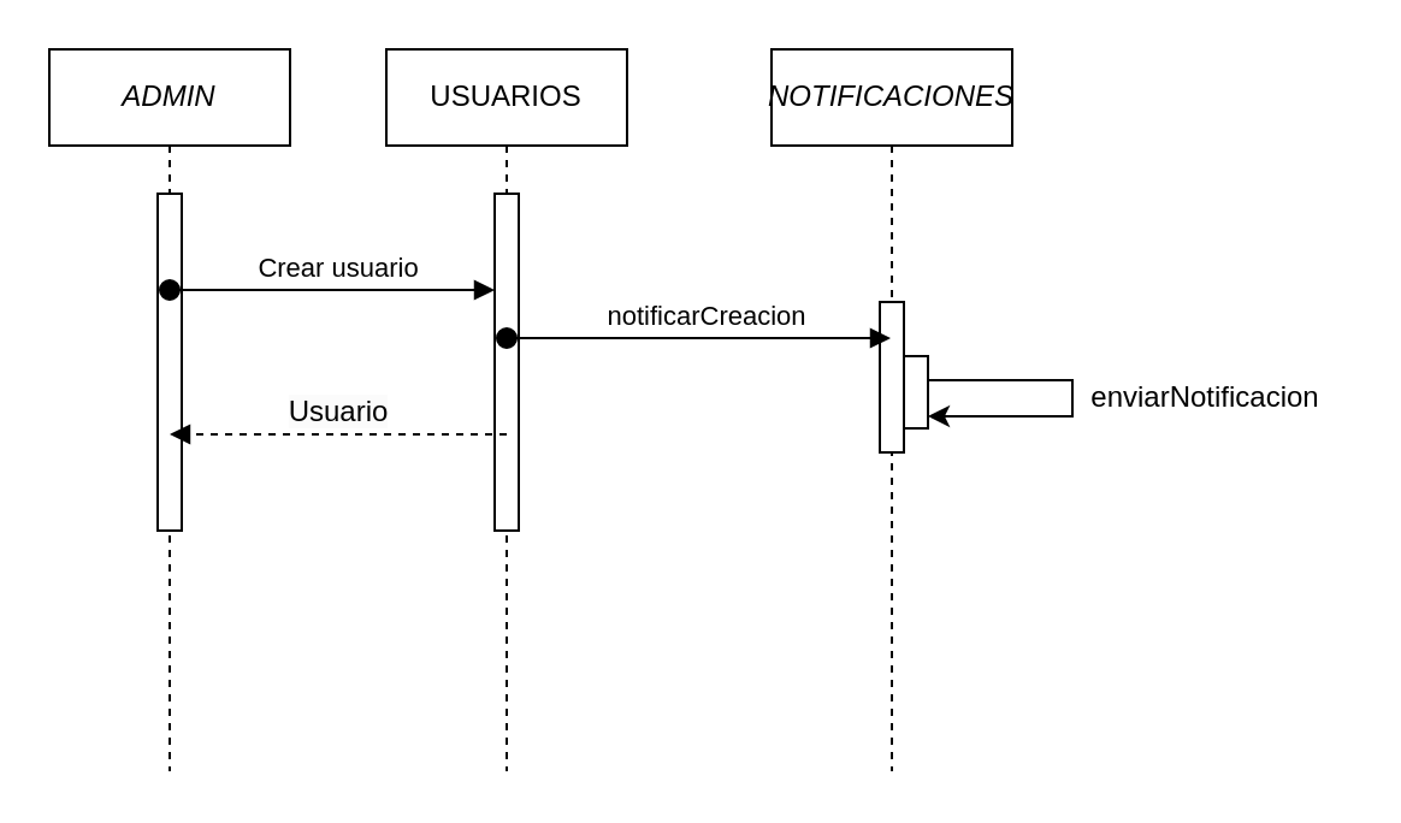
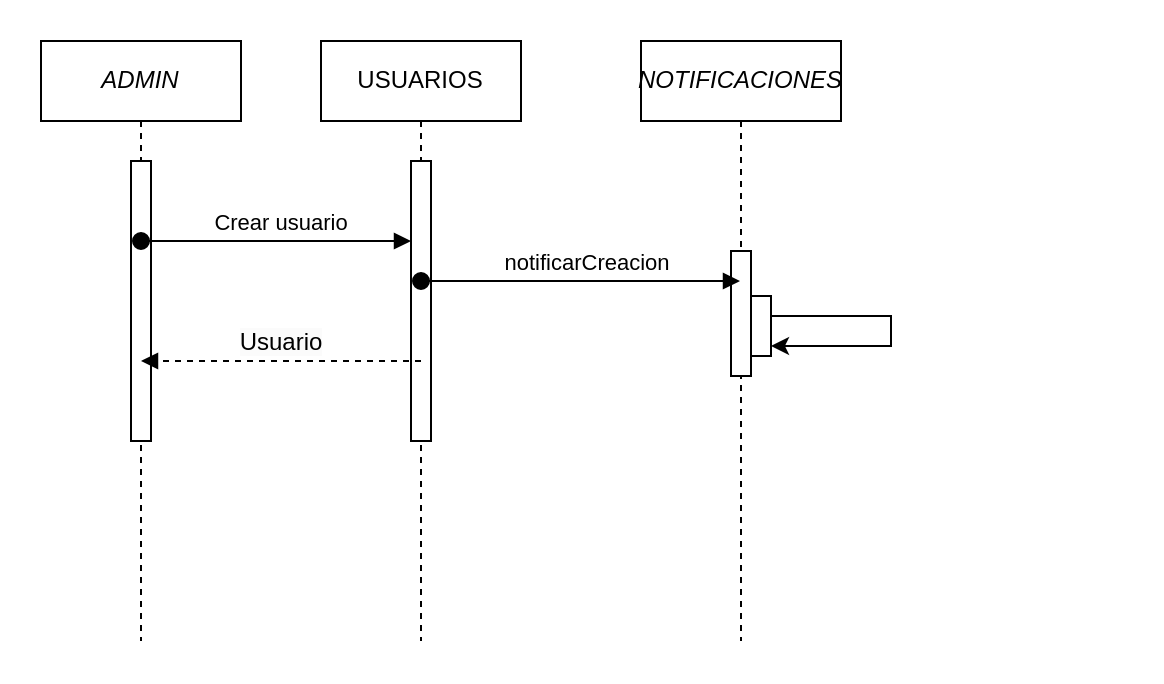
  <mxCell id="0" />
  <mxCell id="1" parent="0" />
  <mxCell id="2" value="&lt;span style=&quot;text-wrap: nowrap;&quot;&gt;USUARIOS&lt;/span&gt;" style="shape=umlLifeline;perimeter=lifelinePerimeter;whiteSpace=wrap;html=1;container=1;dropTarget=0;collapsible=0;recursiveResize=0;outlineConnect=0;portConstraint=eastwest;newEdgeStyle={&quot;curved&quot;:0,&quot;rounded&quot;:0};" parent="1" vertex="1"><mxGeometry x="160" y="20" width="100" height="300" as="geometry" /></mxCell>
  <mxCell id="3" value="" style="html=1;points=[[0,0,0,0,5],[0,1,0,0,-5],[1,0,0,0,5],[1,1,0,0,-5]];perimeter=orthogonalPerimeter;outlineConnect=0;targetShapes=umlLifeline;portConstraint=eastwest;newEdgeStyle={&quot;curved&quot;:0,&quot;rounded&quot;:0};" parent="2" vertex="1"><mxGeometry x="45" y="60" width="10" height="140" as="geometry" /></mxCell>
  <mxCell id="4" value="&lt;span style=&quot;font-style: italic; text-wrap: nowrap;&quot;&gt;NOTIFICACIONES&lt;/span&gt;" style="shape=umlLifeline;perimeter=lifelinePerimeter;whiteSpace=wrap;html=1;container=1;dropTarget=0;collapsible=0;recursiveResize=0;outlineConnect=0;portConstraint=eastwest;newEdgeStyle={&quot;curved&quot;:0,&quot;rounded&quot;:0};" parent="1" vertex="1"><mxGeometry x="320" y="20" width="100" height="300" as="geometry" /></mxCell>
  <mxCell id="5" value="" style="html=1;points=[[0,0,0,0,5],[0,1,0,0,-5],[1,0,0,0,5],[1,1,0,0,-5]];perimeter=orthogonalPerimeter;outlineConnect=0;targetShapes=umlLifeline;portConstraint=eastwest;newEdgeStyle={&quot;curved&quot;:0,&quot;rounded&quot;:0};" parent="4" vertex="1"><mxGeometry x="45" y="105" width="10" height="50" as="geometry" /></mxCell>
  <mxCell id="6" value="" style="html=1;points=[[0,0,0,0,5],[0,1,0,0,-5],[1,0,0,0,5],[1,1,0,0,-5]];perimeter=orthogonalPerimeter;outlineConnect=0;targetShapes=umlLifeline;portConstraint=eastwest;newEdgeStyle={&quot;curved&quot;:0,&quot;rounded&quot;:0};" vertex="1" parent="4"><mxGeometry x="45" y="105" width="10" height="62.5" as="geometry" /></mxCell>
  <mxCell id="7" value="" style="html=1;points=[[0,0,0,0,5],[0,1,0,0,-5],[1,0,0,0,5],[1,1,0,0,-5]];perimeter=orthogonalPerimeter;outlineConnect=0;targetShapes=umlLifeline;portConstraint=eastwest;newEdgeStyle={&quot;curved&quot;:0,&quot;rounded&quot;:0};" vertex="1" parent="4"><mxGeometry x="55" y="127.5" width="10" height="30" as="geometry" /></mxCell>
  <mxCell id="8" value="" style="edgeStyle=orthogonalEdgeStyle;rounded=0;orthogonalLoop=1;jettySize=auto;html=1;curved=0;entryX=1;entryY=1;entryDx=0;entryDy=-5;entryPerimeter=0;" edge="1" parent="4" target="7"><mxGeometry relative="1" as="geometry"><mxPoint x="65" y="137.5" as="sourcePoint" /><mxPoint x="145" y="137.5" as="targetPoint" /><Array as="points"><mxPoint x="125" y="137.5" /><mxPoint x="125" y="152.5" /></Array></mxGeometry></mxCell>
  <mxCell id="9" value="&lt;span style=&quot;font-style: italic; text-wrap: nowrap;&quot;&gt;ADMIN&lt;/span&gt;" style="shape=umlLifeline;perimeter=lifelinePerimeter;whiteSpace=wrap;html=1;container=1;dropTarget=0;collapsible=0;recursiveResize=0;outlineConnect=0;portConstraint=eastwest;newEdgeStyle={&quot;curved&quot;:0,&quot;rounded&quot;:0};" parent="1" vertex="1"><mxGeometry x="20" y="20" width="100" height="300" as="geometry" /></mxCell>
  <mxCell id="10" value="" style="html=1;points=[[0,0,0,0,5],[0,1,0,0,-5],[1,0,0,0,5],[1,1,0,0,-5]];perimeter=orthogonalPerimeter;outlineConnect=0;targetShapes=umlLifeline;portConstraint=eastwest;newEdgeStyle={&quot;curved&quot;:0,&quot;rounded&quot;:0};" parent="9" vertex="1"><mxGeometry x="45" y="60" width="10" height="140" as="geometry" /></mxCell>
  <mxCell id="11" value="Crear usuario" style="html=1;verticalAlign=bottom;startArrow=oval;startFill=1;endArrow=block;startSize=8;curved=0;rounded=0;" parent="1" target="3" edge="1"><mxGeometry x="0.037" width="60" relative="1" as="geometry"><mxPoint x="70" y="120" as="sourcePoint" /><mxPoint x="190" y="120" as="targetPoint" /><mxPoint as="offset" /></mxGeometry></mxCell>
  <mxCell id="12" value="&lt;span style=&quot;font-size: 12px; text-align: left; background-color: rgb(251, 251, 251);&quot;&gt;Usuario&lt;/span&gt;" style="html=1;verticalAlign=bottom;endArrow=block;curved=0;rounded=0;dashed=1;" edge="1" parent="1"><mxGeometry x="0.005" relative="1" as="geometry"><mxPoint x="210" y="180" as="sourcePoint" /><mxPoint x="70" y="180" as="targetPoint" /><mxPoint as="offset" /></mxGeometry></mxCell>
  <mxCell id="13" value="notificarCreacion" style="html=1;verticalAlign=bottom;startArrow=oval;startFill=1;endArrow=block;startSize=8;curved=0;rounded=0;" edge="1" parent="1" target="4"><mxGeometry x="0.037" width="60" relative="1" as="geometry"><mxPoint x="210" y="140" as="sourcePoint" /><mxPoint x="345" y="140" as="targetPoint" /><mxPoint as="offset" /></mxGeometry></mxCell>
- <mxCell id="14" value="enviarNotificacion" style="text;html=1;align=center;verticalAlign=middle;resizable=0;points=[];autosize=1;strokeColor=none;fillColor=none;" vertex="1" parent="1"><mxGeometry x="440" y="150" width="120" height="30" as="geometry" /></mxCell>
